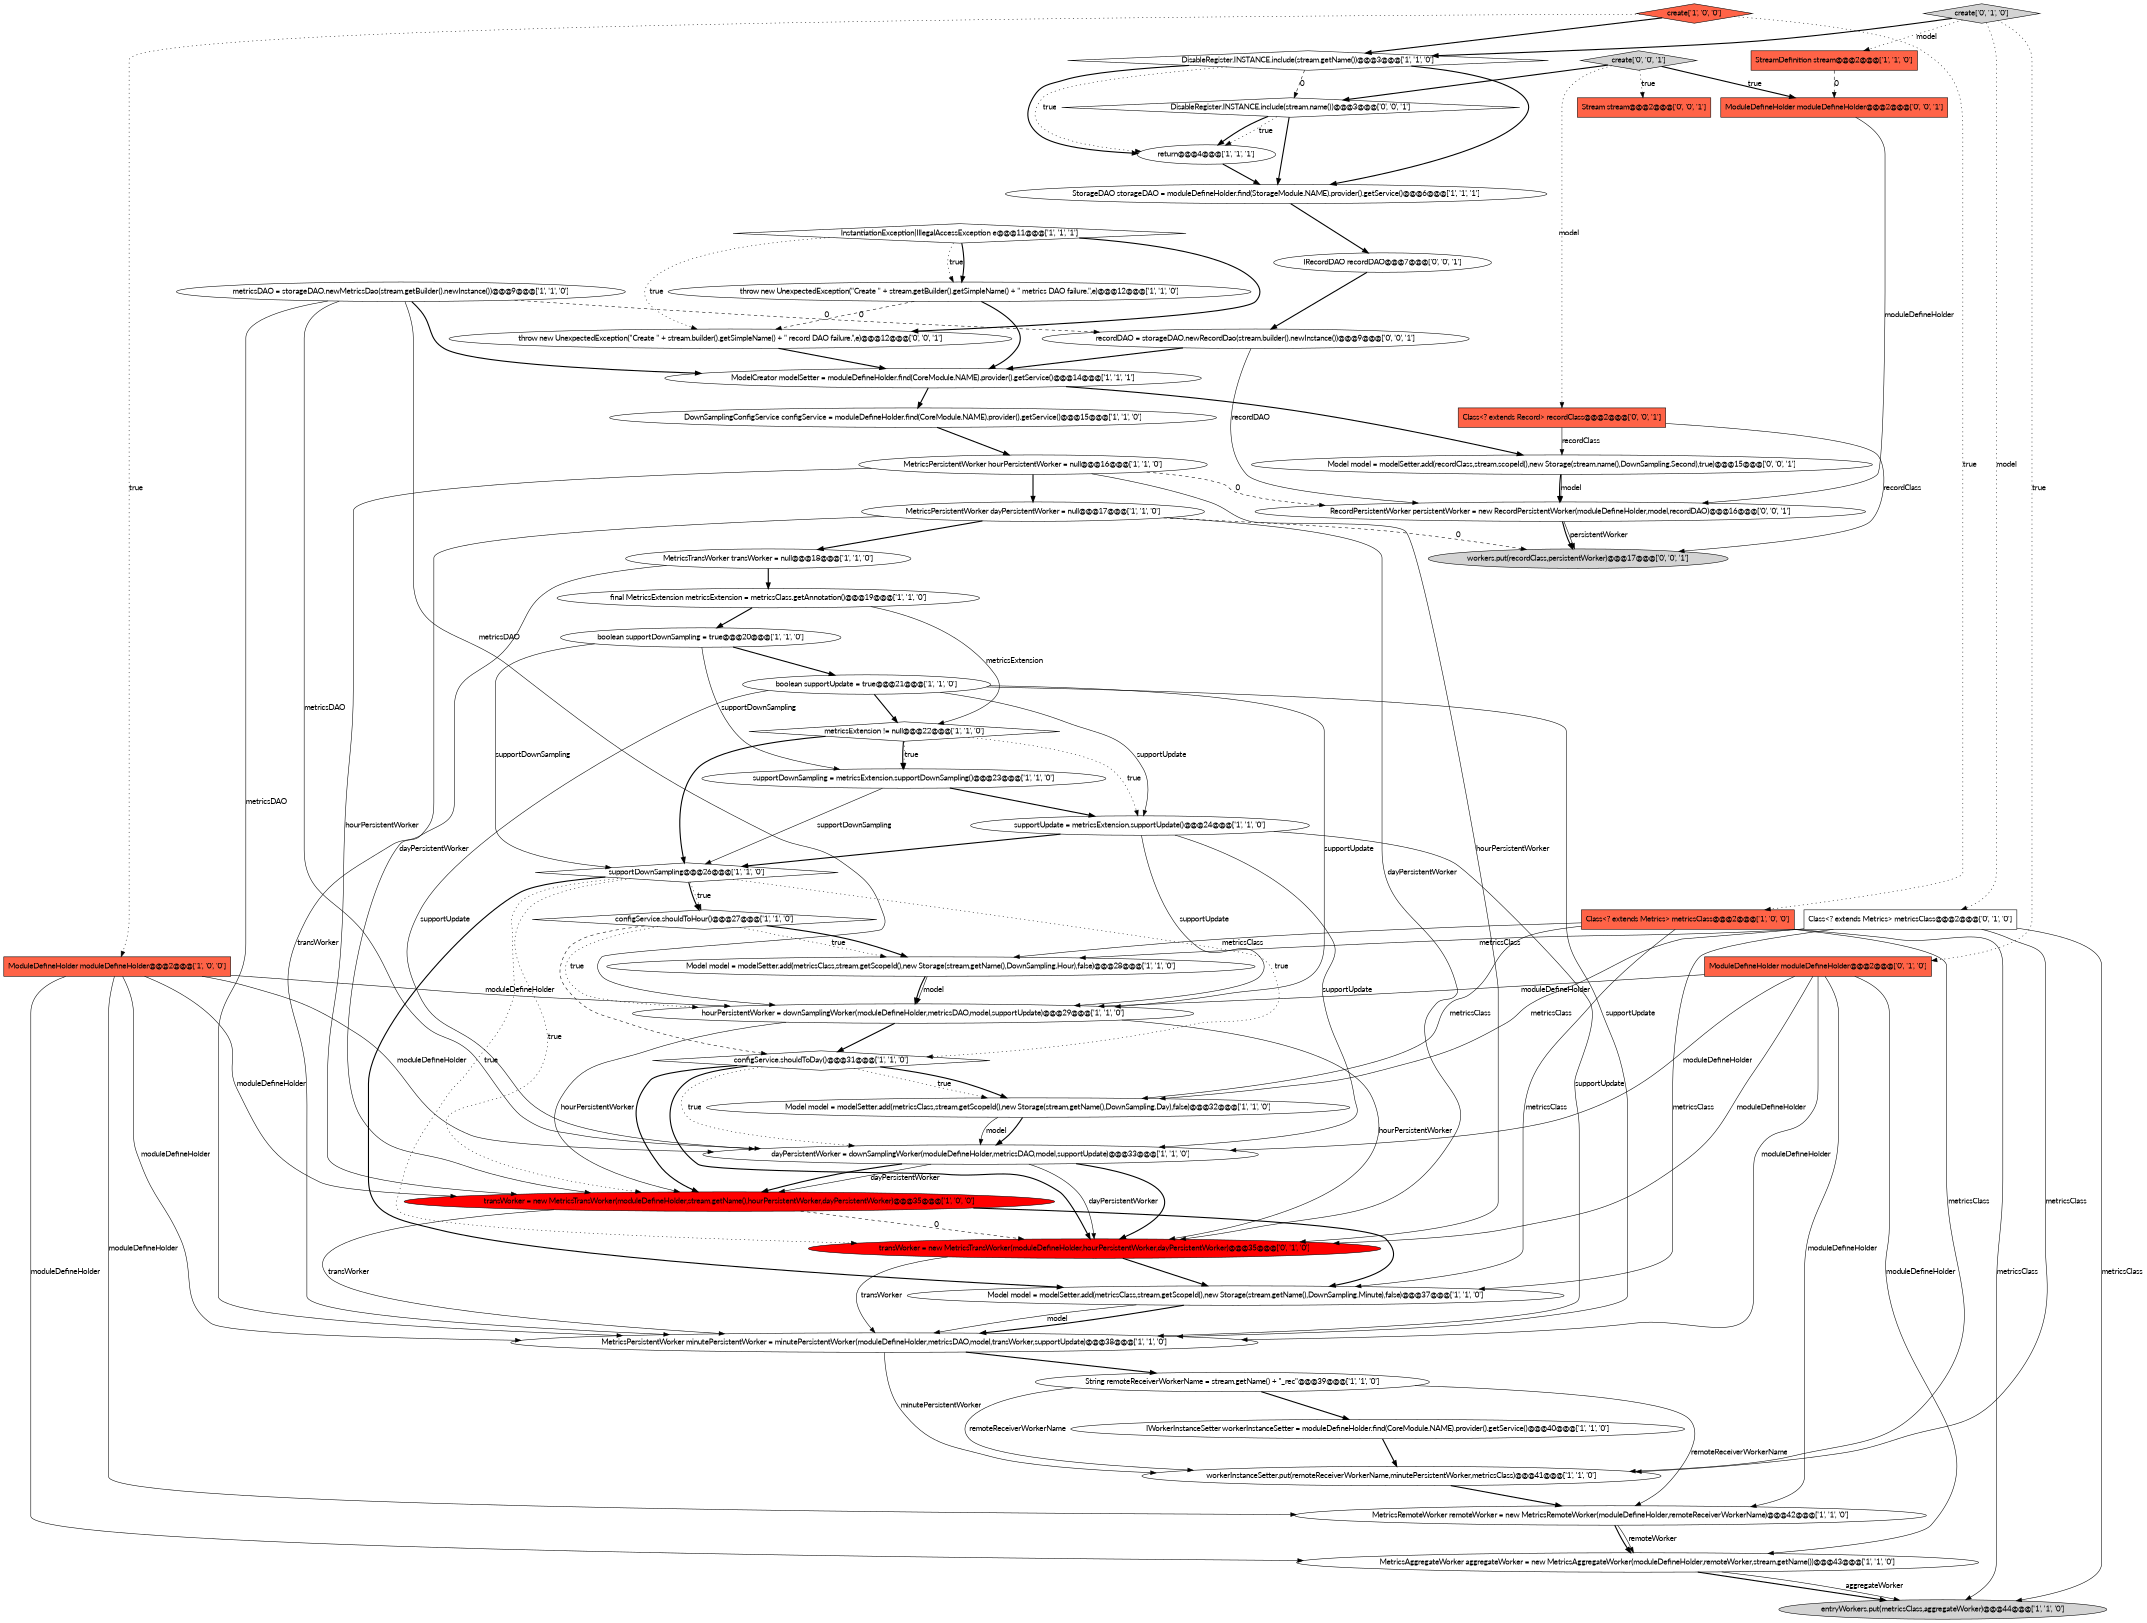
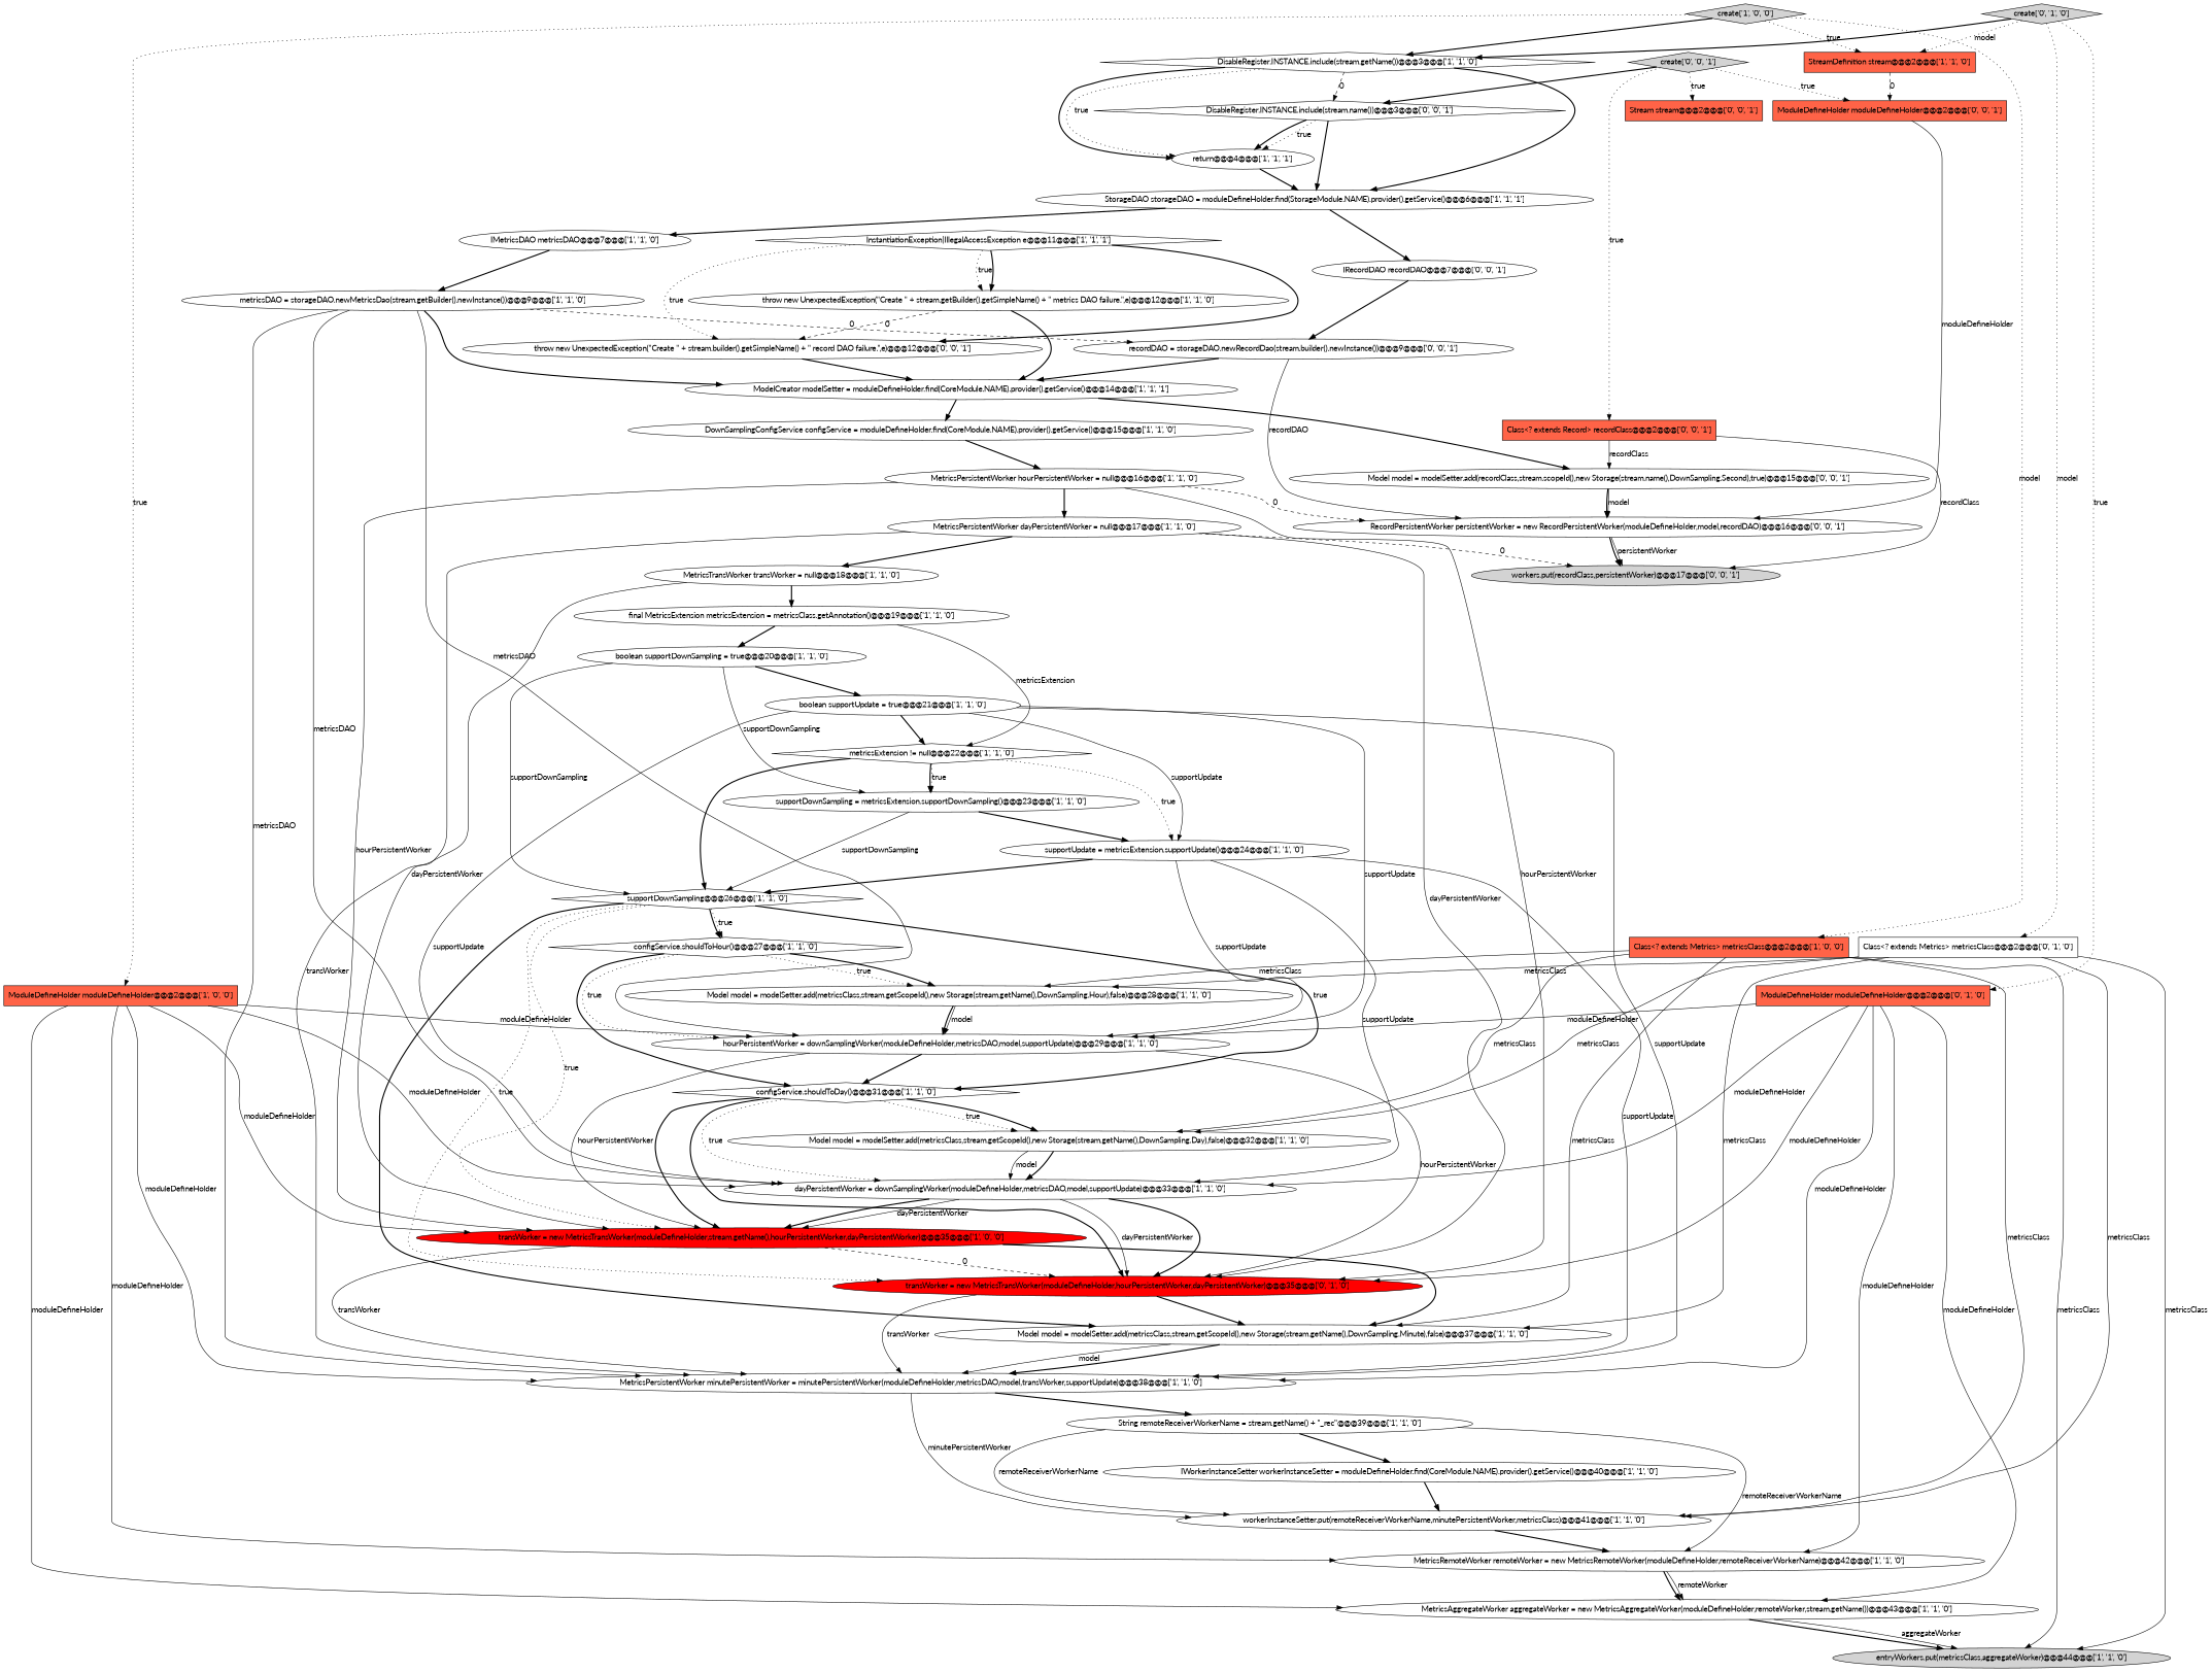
  digraph {
    fontname=Lato
    node [fillcolor=white fontname=Lato shape=ellipse style=filled]
    edge [fontname=Lato style=solid]
    n1 [label="String remoteReceiverWorkerName = stream.getName() + \"_rec\"@@@39@@@['1', '1', '0']"]
    n2 [label="workerInstanceSetter.put(remoteReceiverWorkerName,minutePersistentWorker,metricsClass)@@@41@@@['1', '1', '0']"]
    n3 [label="MetricsRemoteWorker remoteWorker = new MetricsRemoteWorker(moduleDefineHolder,remoteReceiverWorkerName)@@@42@@@['1', '1', '0']"]
    n4 [label="IWorkerInstanceSetter workerInstanceSetter = moduleDefineHolder.find(CoreModule.NAME).provider().getService()@@@40@@@['1', '1', '0']"]
    n5 [label="MetricsAggregateWorker aggregateWorker = new MetricsAggregateWorker(moduleDefineHolder,remoteWorker,stream.getName())@@@43@@@['1', '1', '0']"]
    n6 [label="MetricsPersistentWorker hourPersistentWorker = null@@@16@@@['1', '1', '0']"]
    n7 [label="RecordPersistentWorker persistentWorker = new RecordPersistentWorker(moduleDefineHolder,model,recordDAO)@@@16@@@['0', '0', '1']"]
    n8 [fillcolor=red label="transWorker = new MetricsTransWorker(moduleDefineHolder,stream.getName(),hourPersistentWorker,dayPersistentWorker)@@@35@@@['1', '0', '0']"]
    n9 [label="MetricsPersistentWorker dayPersistentWorker = null@@@17@@@['1', '1', '0']"]
    n10 [fillcolor=red label="transWorker = new MetricsTransWorker(moduleDefineHolder,hourPersistentWorker,dayPersistentWorker)@@@35@@@['0', '1', '0']"]
    n11 [fillcolor=lightgray label="workers.put(recordClass,persistentWorker)@@@17@@@['0', '0', '1']"]
    n12 [label="Model model = modelSetter.add(metricsClass,stream.getScopeId(),new Storage(stream.getName(),DownSampling.Minute),false)@@@37@@@['1', '1', '0']"]
    n13 [label="MetricsPersistentWorker minutePersistentWorker = minutePersistentWorker(moduleDefineHolder,metricsDAO,model,transWorker,supportUpdate)@@@38@@@['1', '1', '0']"]
    n14 [label="MetricsTransWorker transWorker = null@@@18@@@['1', '1', '0']"]
    n15 [label="DownSamplingConfigService configService = moduleDefineHolder.find(CoreModule.NAME).provider().getService()@@@15@@@['1', '1', '0']"]
    n16 [fillcolor=tomato label="ModuleDefineHolder moduleDefineHolder@@@2@@@['0', '0', '1']" shape=box]
    n17 [label="throw new UnexpectedException(\"Create \" + stream.getBuilder().getSimpleName() + \" metrics DAO failure.\",e)@@@12@@@['1', '1', '0']"]
    n18 [label="throw new UnexpectedException(\"Create \" + stream.builder().getSimpleName() + \" record DAO failure.\",e)@@@12@@@['0', '0', '1']"]
    n19 [label="ModelCreator modelSetter = moduleDefineHolder.find(CoreModule.NAME).provider().getService()@@@14@@@['1', '1', '1']"]
    n20 [label="Model model = modelSetter.add(recordClass,stream.scopeId(),new Storage(stream.name(),DownSampling.Second),true)@@@15@@@['0', '0', '1']"]
    n21 [fillcolor=tomato label="Class<? extends Metrics> metricsClass@@@2@@@['1', '0', '0']" shape=box]
    n22 [label="Model model = modelSetter.add(metricsClass,stream.getScopeId(),new Storage(stream.getName(),DownSampling.Day),false)@@@32@@@['1', '1', '0']"]
    n23 [label="Model model = modelSetter.add(metricsClass,stream.getScopeId(),new Storage(stream.getName(),DownSampling.Hour),false)@@@28@@@['1', '1', '0']"]
    n24 [fillcolor=lightgray label="entryWorkers.put(metricsClass,aggregateWorker)@@@44@@@['1', '1', '0']"]
    n25 [label="dayPersistentWorker = downSamplingWorker(moduleDefineHolder,metricsDAO,model,supportUpdate)@@@33@@@['1', '1', '0']"]
    n26 [label="hourPersistentWorker = downSamplingWorker(moduleDefineHolder,metricsDAO,model,supportUpdate)@@@29@@@['1', '1', '0']"]
    n27 [fillcolor=tomato label="Stream stream@@@2@@@['0', '0', '1']" shape=box]
    n28 [label="final MetricsExtension metricsExtension = metricsClass.getAnnotation()@@@19@@@['1', '1', '0']"]
    n29 [label="metricsExtension != null@@@22@@@['1', '1', '0']" shape=diamond]
    n30 [label="boolean supportDownSampling = true@@@20@@@['1', '1', '0']"]
    n31 [label="StorageDAO storageDAO = moduleDefineHolder.find(StorageModule.NAME).provider().getService()@@@6@@@['1', '1', '1']"]
    n32 [label="IRecordDAO recordDAO@@@7@@@['0', '0', '1']"]
+   n33 [label="IMetricsDAO metricsDAO@@@7@@@['1', '1', '0']"]
    n34 [label="recordDAO = storageDAO.newRecordDao(stream.builder().newInstance())@@@9@@@['0', '0', '1']"]
    n35 [label="metricsDAO = storageDAO.newMetricsDao(stream.getBuilder().newInstance())@@@9@@@['1', '1', '0']"]
    n36 [label="InstantiationException|IllegalAccessException e@@@11@@@['1', '1', '1']" shape=diamond]
    n37 [label="configService.shouldToDay()@@@31@@@['1', '1', '0']" shape=diamond]
    n38 [fillcolor=tomato label="StreamDefinition stream@@@2@@@['1', '1', '0']" shape=box]
    n39 [fillcolor=tomato label="Class<? extends Record> recordClass@@@2@@@['0', '0', '1']" shape=box]
    n40 [fillcolor=lightgray label="create['0', '1', '0']" shape=diamond]
    n41 [label="DisableRegister.INSTANCE.include(stream.getName())@@@3@@@['1', '1', '0']" shape=diamond]
    n42 [label="Class<? extends Metrics> metricsClass@@@2@@@['0', '1', '0']" shape=box]
    n43 [fillcolor=tomato label="ModuleDefineHolder moduleDefineHolder@@@2@@@['0', '1', '0']" shape=box]
    n44 [label="return@@@4@@@['1', '1', '1']"]
    n45 [label="DisableRegister.INSTANCE.include(stream.name())@@@3@@@['0', '0', '1']" shape=diamond]
    n46 [label="boolean supportUpdate = true@@@21@@@['1', '1', '0']"]
    n47 [label="supportUpdate = metricsExtension.supportUpdate()@@@24@@@['1', '1', '0']"]
    n48 [label="supportDownSampling@@@26@@@['1', '1', '0']" shape=diamond]
    n49 [label="supportDownSampling = metricsExtension.supportDownSampling()@@@23@@@['1', '1', '0']"]
    n50 [label="configService.shouldToHour()@@@27@@@['1', '1', '0']" shape=diamond]
-   n51 [fillcolor=tomato label="create['1', '0', '0']" shape=diamond]
+   n51 [fillcolor=lightgray label="create['1', '0', '0']" shape=diamond]
    n52 [fillcolor=tomato label="ModuleDefineHolder moduleDefineHolder@@@2@@@['1', '0', '0']" shape=box]
    n53 [fillcolor=lightgray label="create['0', '0', '1']" shape=diamond]
    n1 -> n2 [label=remoteReceiverWorkerName]
    n1 -> n3 [label=remoteReceiverWorkerName]
    n1 -> n4 [style=bold]
    n2 -> n3 [style=bold]
    n3 -> n5 [style=bold]
    n3 -> n5 [label=remoteWorker]
    n4 -> n2 [style=bold]
    n5 -> n24 [style=bold]
    n5 -> n24 [label=aggregateWorker]
    n6 -> n7 [label=0 style=dashed]
    n6 -> n8 [label=hourPersistentWorker]
    n6 -> n9 [style=bold]
    n6 -> n10 [label=hourPersistentWorker]
    n7 -> n11 [style=bold]
    n7 -> n11 [label=persistentWorker]
    n8 -> n10 [label=0 style=dashed]
    n8 -> n12 [style=bold]
    n8 -> n13 [label=transWorker]
    n9 -> n8 [label=dayPersistentWorker]
    n9 -> n10 [label=dayPersistentWorker]
    n9 -> n11 [label=0 style=dashed]
    n9 -> n14 [style=bold]
    n10 -> n12 [style=bold]
    n10 -> n13 [label=transWorker]
    n12 -> n13 [label=model]
    n12 -> n13 [style=bold]
    n13 -> n1 [style=bold]
    n13 -> n2 [label=minutePersistentWorker]
    n14 -> n13 [label=transWorker]
    n14 -> n28 [style=bold]
    n15 -> n6 [style=bold]
    n16 -> n7 [label=moduleDefineHolder]
    n17 -> n18 [label=0 style=dashed]
    n17 -> n19 [style=bold]
    n18 -> n19 [style=bold]
    n19 -> n15 [style=bold]
    n19 -> n20 [style=bold]
    n20 -> n7 [style=bold]
    n20 -> n7 [label=model]
    n21 -> n2 [label=metricsClass]
    n21 -> n12 [label=metricsClass]
    n21 -> n22 [label=metricsClass]
    n21 -> n23 [label=metricsClass]
    n21 -> n24 [label=metricsClass]
    n22 -> n25 [style=bold]
    n22 -> n25 [label=model]
    n23 -> n26 [label=model]
    n23 -> n26 [style=bold]
    n25 -> n8 [label=dayPersistentWorker]
    n25 -> n8 [style=bold]
    n25 -> n10 [label=dayPersistentWorker]
    n25 -> n10 [style=bold]
    n26 -> n8 [label=hourPersistentWorker]
    n26 -> n10 [label=hourPersistentWorker]
    n26 -> n37 [style=bold]
    n28 -> n29 [label=metricsExtension]
    n28 -> n30 [style=bold]
    n29 -> n47 [label=true style=dotted]
    n29 -> n48 [style=bold]
    n29 -> n49 [label=true style=dotted]
    n29 -> n49 [style=bold]
    n30 -> n46 [style=bold]
    n30 -> n48 [label=supportDownSampling]
    n30 -> n49 [label=supportDownSampling]
    n31 -> n32 [style=bold]
+   n31 -> n33 [style=bold]
    n32 -> n34 [style=bold]
+   n33 -> n35 [style=bold]
    n34 -> n7 [label=recordDAO]
    n34 -> n19 [style=bold]
    n35 -> n13 [label=metricsDAO]
    n35 -> n19 [style=bold]
    n35 -> n25 [label=metricsDAO]
    n35 -> n26 [label=metricsDAO]
    n35 -> n34 [label=0 style=dashed]
    n36 -> n17 [label=true style=dotted]
    n36 -> n17 [style=bold]
    n36 -> n18 [label=true style=dotted]
    n36 -> n18 [style=bold]
    n37 -> n8 [style=bold]
    n37 -> n10 [style=bold]
    n37 -> n22 [label=true style=dotted]
    n37 -> n22 [style=bold]
    n37 -> n25 [label=true style=dotted]
    n38 -> n16 [label=0 style=dashed]
    n39 -> n11 [label=recordClass]
    n39 -> n20 [label=recordClass]
    n40 -> n38 [label=model style=dotted]
    n40 -> n41 [style=bold]
    n40 -> n42 [label=model style=dotted]
    n40 -> n43 [label=true style=dotted]
    n41 -> n31 [style=bold]
    n41 -> n44 [label=true style=dotted]
    n41 -> n44 [style=bold]
    n41 -> n45 [label=0 style=dashed]
    n42 -> n2 [label=metricsClass]
    n42 -> n12 [label=metricsClass]
    n42 -> n22 [label=metricsClass]
    n42 -> n23 [label=metricsClass]
    n42 -> n24 [label=metricsClass]
    n43 -> n3 [label=moduleDefineHolder]
    n43 -> n5 [label=moduleDefineHolder]
    n43 -> n10 [label=moduleDefineHolder]
    n43 -> n13 [label=moduleDefineHolder]
    n43 -> n25 [label=moduleDefineHolder]
    n43 -> n26 [label=moduleDefineHolder]
    n44 -> n31 [style=bold]
    n45 -> n31 [style=bold]
    n45 -> n44 [style=bold]
    n45 -> n44 [label=true style=dotted]
    n46 -> n13 [label=supportUpdate]
    n46 -> n25 [label=supportUpdate]
    n46 -> n26 [label=supportUpdate]
    n46 -> n29 [style=bold]
    n46 -> n47 [label=supportUpdate]
    n47 -> n13 [label=supportUpdate]
    n47 -> n25 [label=supportUpdate]
    n47 -> n26 [label=supportUpdate]
    n47 -> n48 [style=bold]
    n48 -> n8 [label=true style=dotted]
    n48 -> n10 [label=true style=dotted]
    n48 -> n12 [style=bold]
-   n48 -> n37 [label=true style=dotted]
+   n48 -> n37 [label=true style=bold]
    n48 -> n50 [label=true style=dotted]
    n48 -> n50 [style=bold]
    n49 -> n47 [style=bold]
    n49 -> n48 [label=supportDownSampling]
    n50 -> n23 [label=true style=dotted]
    n50 -> n23 [style=bold]
    n50 -> n26 [label=true style=dotted]
-   n50 -> n37 [style=dashed]
-   n51 -> n21 [label=true style=dotted]
+   n50 -> n37 [style=bold]
+   n51 -> n21 [label=model style=dotted]
+   n51 -> n38 [label=true style=dotted]
    n51 -> n41 [style=bold]
    n51 -> n52 [label=true style=dotted]
    n52 -> n3 [label=moduleDefineHolder]
    n52 -> n5 [label=moduleDefineHolder]
    n52 -> n8 [label=moduleDefineHolder]
    n52 -> n13 [label=moduleDefineHolder]
    n52 -> n25 [label=moduleDefineHolder]
    n52 -> n26 [label=moduleDefineHolder]
-   n53 -> n16 [label=true style=bold]
+   n53 -> n16 [label=true style=dotted]
    n53 -> n27 [label=true style=dotted]
-   n53 -> n39 [label=model style=dotted]
+   n53 -> n39 [label=true style=dotted]
    n53 -> n45 [style=bold]
  }
